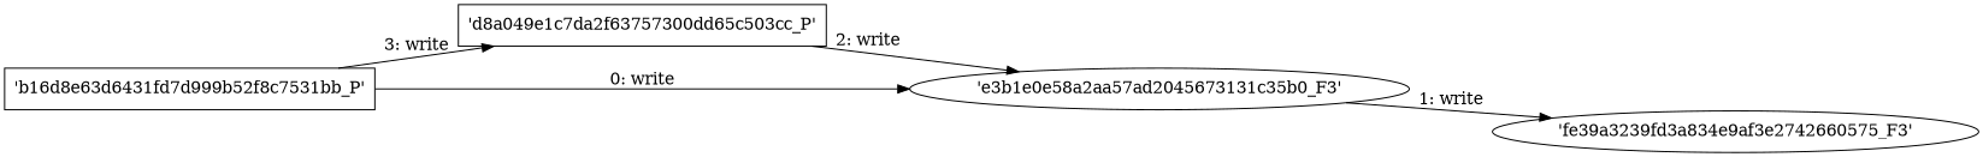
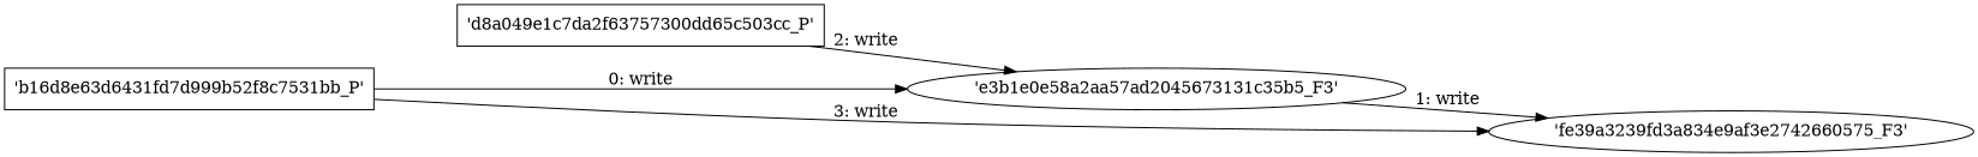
  digraph {
    engine=neato
    fixedsize=false
    fontsize=10
    nodesep=0.3
    rankdir=LR
    ranksep=0
    splines=true
    node [node_type=Process shape=box]
    "'d8a049e1c7da2f63757300dd65c503cc_P'"
-   "'e3b1e0e58a2aa57ad2045673131c35b0_F3'" [node_type=file shape=ellipse]
+   "'e3b1e0e58a2aa57ad2045673131c35b0_F3'" [node_type=file shape=ellipse label="'e3b1e0e58a2aa57ad2045673131c35b5_F3'"]
    "'fe39a3239fd3a834e9af3e2742660575_F3'" [node_type=file shape=ellipse]
    "'b16d8e63d6431fd7d999b52f8c7531bb_P'"
    "'d8a049e1c7da2f63757300dd65c503cc_P'" -> "'e3b1e0e58a2aa57ad2045673131c35b0_F3'" [label="2: write"]
    "'e3b1e0e58a2aa57ad2045673131c35b0_F3'" -> "'fe39a3239fd3a834e9af3e2742660575_F3'" [label="1: write"]
    "'b16d8e63d6431fd7d999b52f8c7531bb_P'" -> "'e3b1e0e58a2aa57ad2045673131c35b0_F3'" [label="0: write"]
-   "'b16d8e63d6431fd7d999b52f8c7531bb_P'" -> "'d8a049e1c7da2f63757300dd65c503cc_P'" [label="3: write"]
+   "'b16d8e63d6431fd7d999b52f8c7531bb_P'" -> "'fe39a3239fd3a834e9af3e2742660575_F3'" [label="3: write"]
  }
